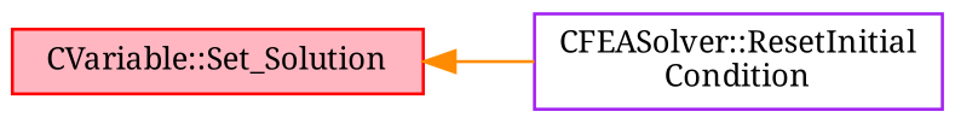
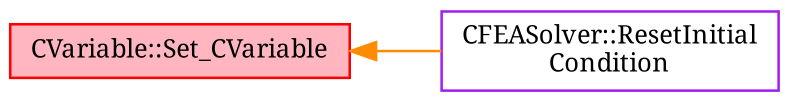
  digraph {
    rankdir=LR
    fontname="Noto Serif"
    node [fontname="Noto Serif" fontsize=10 shape=record style=filled]
-   n1 [color=red fillcolor=lightpink fontcolor=black height=0.2 label="CVariable::Set_Solution" width=0.4]
+   n1 [color=red fillcolor=lightpink fontcolor=black height=0.2 label="CVariable::Set_CVariable" width=0.4]
    n2 [color=purple fillcolor=white height=0.2 label="CFEASolver::ResetInitial\lCondition" width=0.4]
    n1 -> n2 [color=darkorange dir=back fontname="Noto Serif" fontsize=10 labelfontname=Helvetica labelfontsize=10 style=solid]
  }
